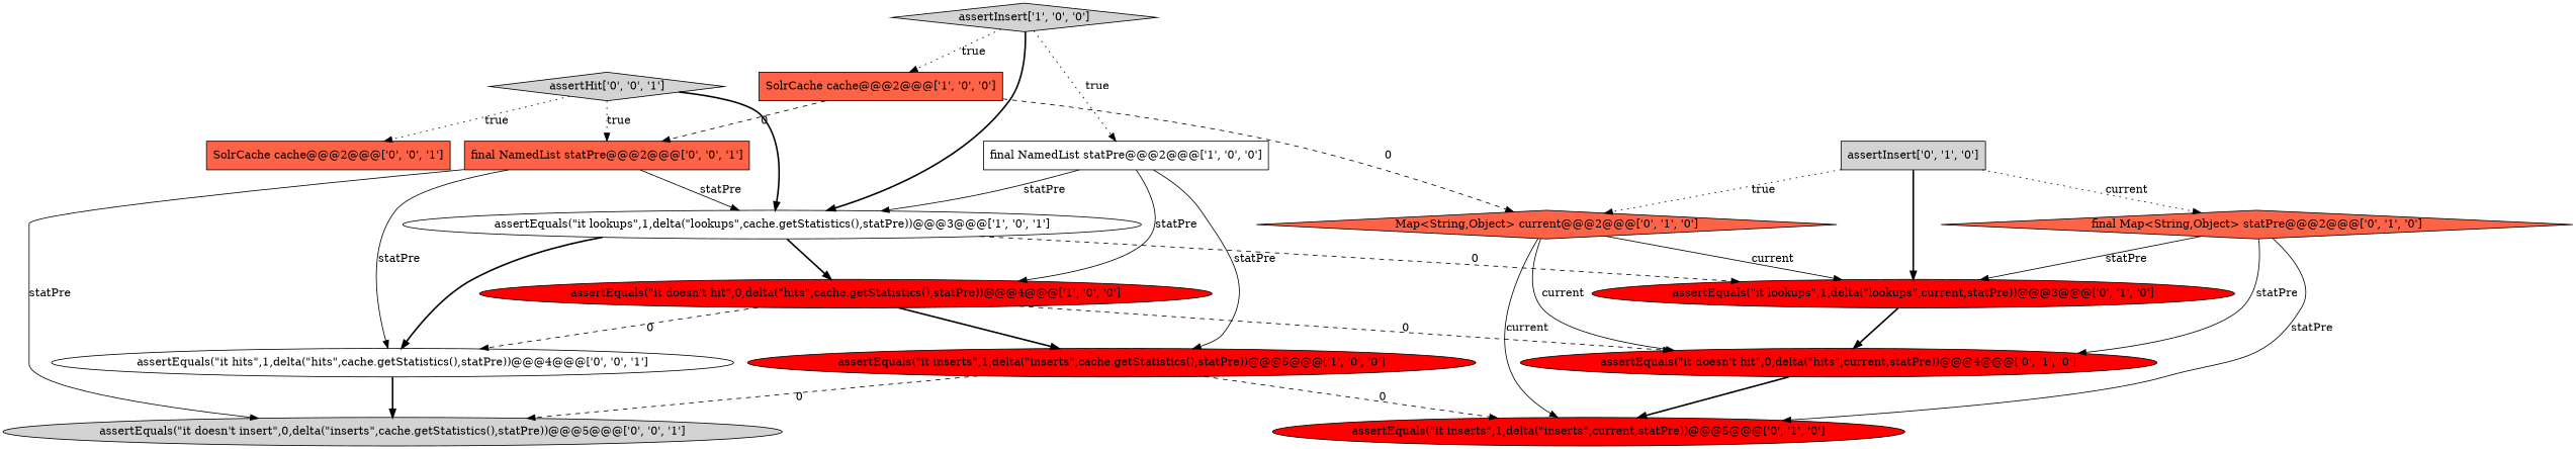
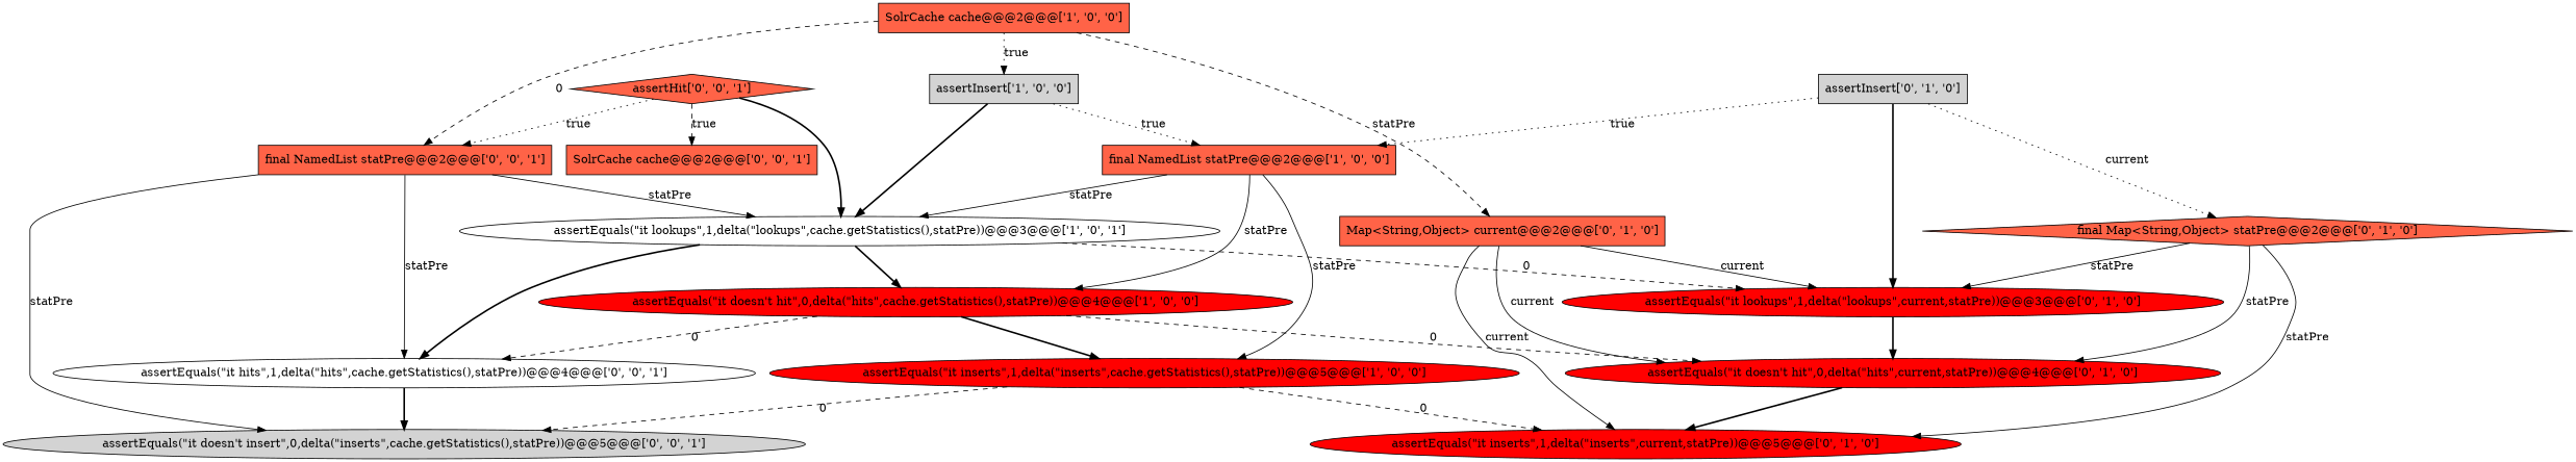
  digraph {
    node [fillcolor=tomato shape=ellipse style=filled]
    edge [style=solid]
    n1 [fillcolor=white label="assertEquals(\"it hits\",1,delta(\"hits\",cache.getStatistics(),statPre))@@@4@@@['0', '0', '1']"]
    n2 [fillcolor=lightgray label="assertEquals(\"it doesn't insert\",0,delta(\"inserts\",cache.getStatistics(),statPre))@@@5@@@['0', '0', '1']"]
    n3 [fillcolor=red label="assertEquals(\"it doesn't hit\",0,delta(\"hits\",cache.getStatistics(),statPre))@@@4@@@['1', '0', '0']"]
    n4 [fillcolor=red label="assertEquals(\"it inserts\",1,delta(\"inserts\",cache.getStatistics(),statPre))@@@5@@@['1', '0', '0']"]
    n5 [fillcolor=red label="assertEquals(\"it doesn't hit\",0,delta(\"hits\",current,statPre))@@@4@@@['0', '1', '0']"]
    n6 [fillcolor=red label="assertEquals(\"it inserts\",1,delta(\"inserts\",current,statPre))@@@5@@@['0', '1', '0']"]
-   n7 [fillcolor=lightgray label="assertInsert['1', '0', '0']" shape=diamond]
-   n8 [fillcolor=white label="final NamedList statPre@@@2@@@['1', '0', '0']" shape=box]
+   n7 [fillcolor=lightgray label="assertInsert['1', '0', '0']" shape=box]
+   n8 [label="final NamedList statPre@@@2@@@['1', '0', '0']" shape=box]
    n9 [label="SolrCache cache@@@2@@@['1', '0', '0']" shape=box]
    n10 [fillcolor=white label="assertEquals(\"it lookups\",1,delta(\"lookups\",cache.getStatistics(),statPre))@@@3@@@['1', '0', '1']"]
    n11 [label="final NamedList statPre@@@2@@@['0', '0', '1']" shape=box]
-   n12 [label="Map<String,Object> current@@@2@@@['0', '1', '0']" shape=diamond]
+   n12 [label="Map<String,Object> current@@@2@@@['0', '1', '0']" shape=box]
    n13 [fillcolor=red label="assertEquals(\"it lookups\",1,delta(\"lookups\",current,statPre))@@@3@@@['0', '1', '0']"]
    n14 [label="SolrCache cache@@@2@@@['0', '0', '1']" shape=box]
-   n15 [fillcolor=lightgray label="assertHit['0', '0', '1']" shape=diamond]
+   n15 [label="assertHit['0', '0', '1']" shape=diamond]
    n16 [fillcolor=lightgray label="assertInsert['0', '1', '0']" shape=box]
    n17 [label="final Map<String,Object> statPre@@@2@@@['0', '1', '0']" shape=diamond]
    n1 -> n2 [style=bold]
    n3 -> n1 [label=0 style=dashed]
    n3 -> n4 [style=bold]
    n3 -> n5 [label=0 style=dashed]
    n4 -> n2 [label=0 style=dashed]
    n4 -> n6 [label=0 style=dashed]
    n5 -> n6 [style=bold]
    n7 -> n8 [label=true style=dotted]
-   n7 -> n9 [label=true style=dotted]
+   n9 -> n7 [label=true style=dotted]
    n7 -> n10 [style=bold]
    n8 -> n3 [label=statPre]
    n8 -> n4 [label=statPre]
    n8 -> n10 [label=statPre]
    n9 -> n11 [label=0 style=dashed]
-   n9 -> n12 [label=0 style=dashed]
+   n9 -> n12 [label=statPre style=dashed]
    n10 -> n1 [style=bold]
    n10 -> n3 [style=bold]
    n10 -> n13 [label=0 style=dashed]
    n11 -> n1 [label=statPre]
    n11 -> n2 [label=statPre]
    n11 -> n10 [label=statPre]
    n12 -> n5 [label=current]
    n12 -> n6 [label=current]
    n12 -> n13 [label=current]
    n13 -> n5 [style=bold]
    n15 -> n10 [style=bold]
    n15 -> n11 [label=true style=dotted]
-   n15 -> n14 [label=true style=dotted]
-   n16 -> n12 [label=true style=dotted]
+   n15 -> n14 [label=true style=dashed]
+   n16 -> n8 [label=true style=dotted]
    n16 -> n13 [style=bold]
    n16 -> n17 [label=current style=dotted]
    n17 -> n5 [label=statPre]
    n17 -> n6 [label=statPre]
    n17 -> n13 [label=statPre]
  }
